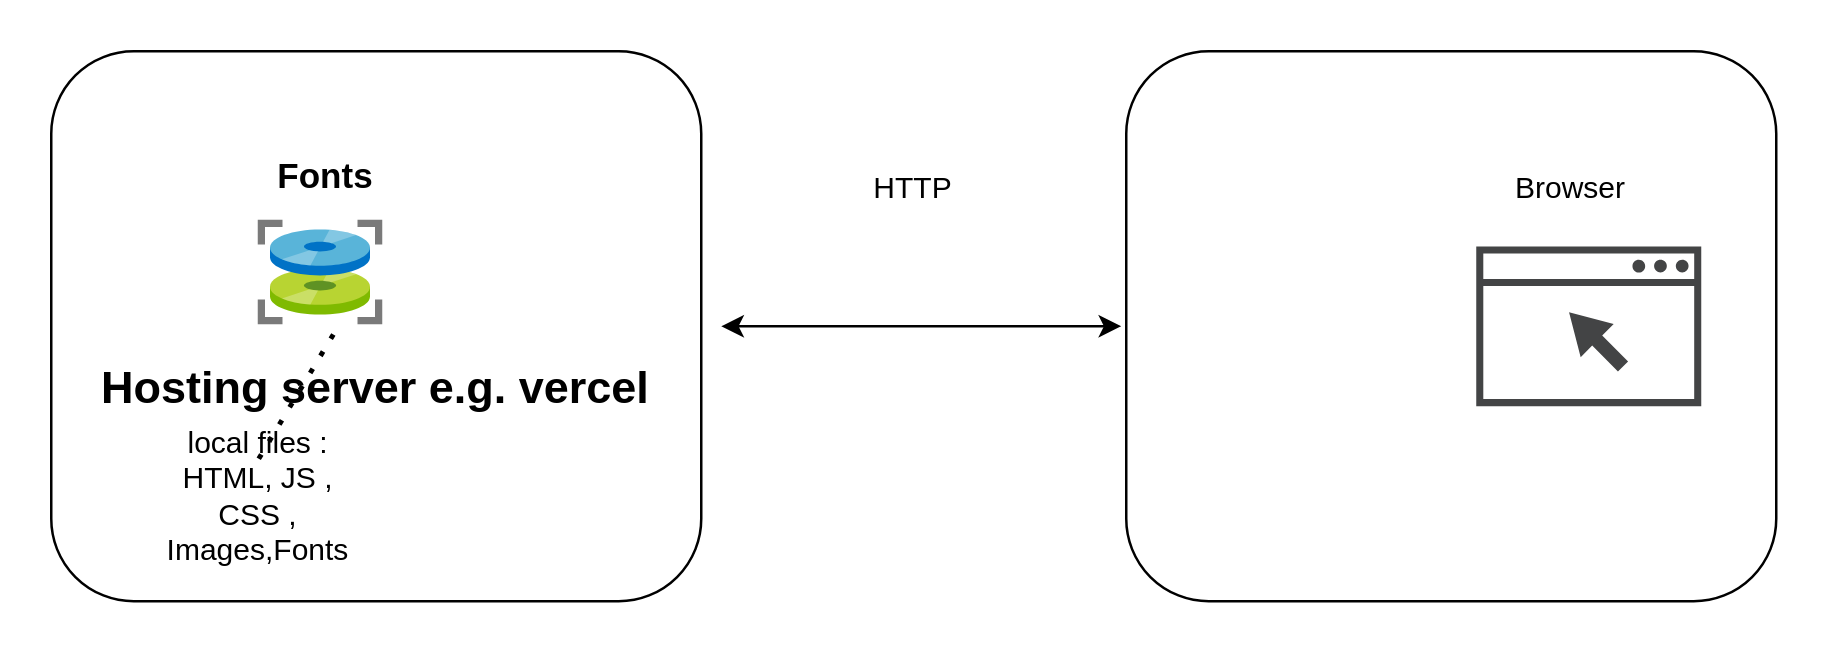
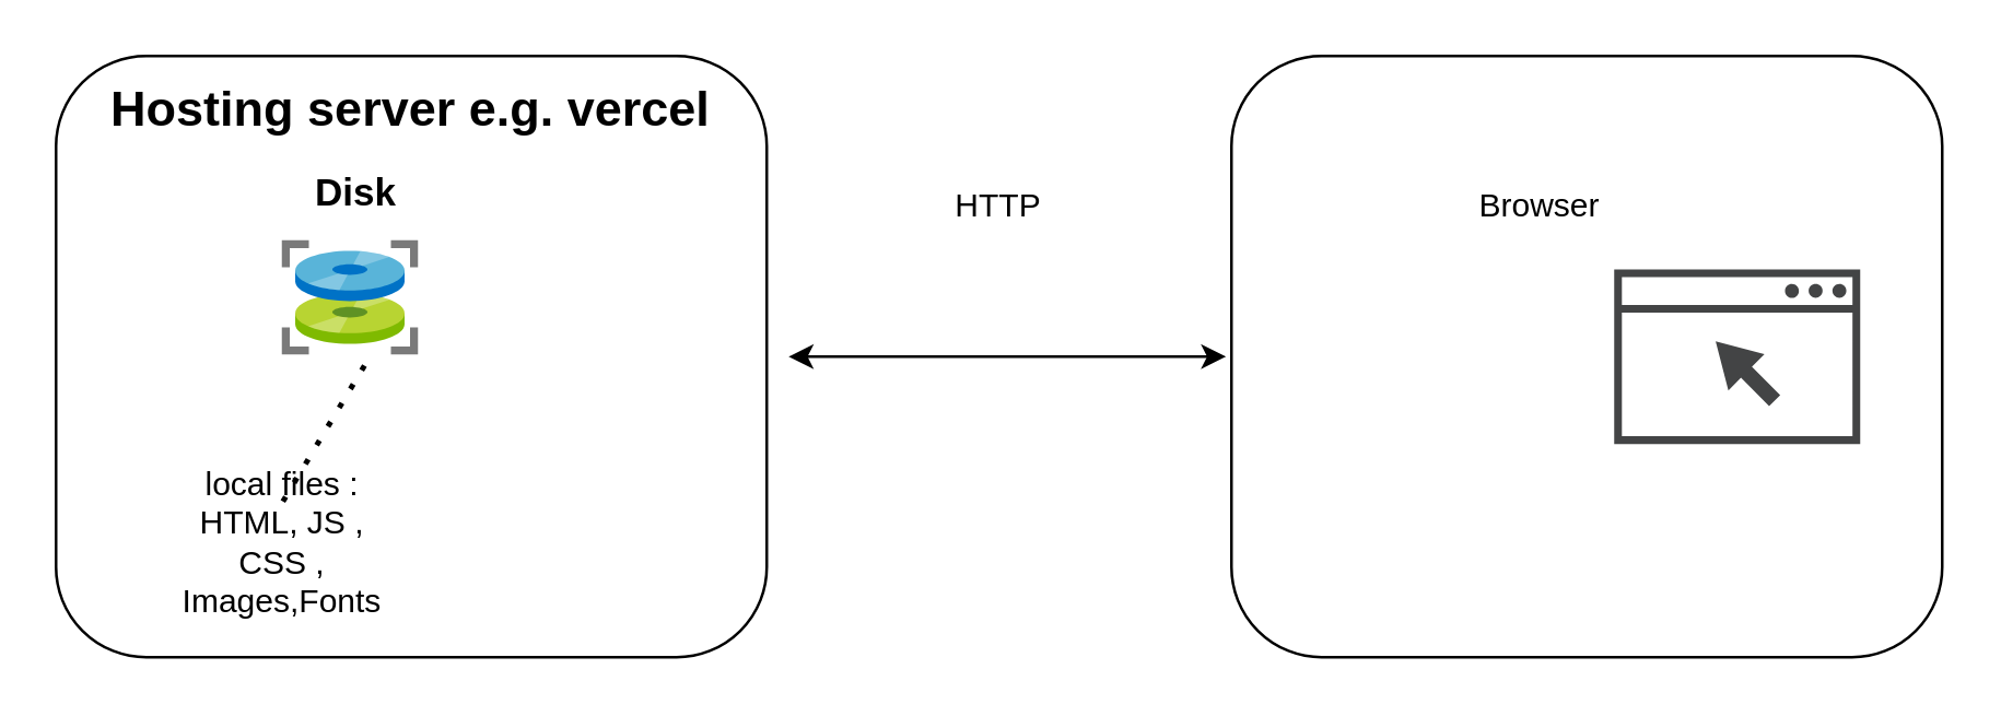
  <mxCell id="0" />
  <mxCell id="1" parent="0" />
  <mxCell id="2" value="" style="group" vertex="1" connectable="0" parent="1"><mxGeometry x="20" y="20" width="260" height="220" as="geometry" /></mxCell>
  <mxCell id="3" value="" style="rounded=1;whiteSpace=wrap;html=1;" vertex="1" parent="2"><mxGeometry width="260" height="220" as="geometry" /></mxCell>
- <mxCell id="4" value="&lt;b&gt;&lt;font style=&quot;font-size: 18px&quot;&gt;Hosting server e.g. vercel&lt;/font&gt;&lt;/b&gt;" style="text;html=1;strokeColor=none;fillColor=none;align=center;verticalAlign=middle;whiteSpace=wrap;rounded=0;" vertex="1" parent="2"><mxGeometry x="15" y="125" width="230" height="20" as="geometry" /></mxCell>
+ <mxCell id="4" value="&lt;b&gt;&lt;font style=&quot;font-size: 18px&quot;&gt;Hosting server e.g. vercel&lt;/font&gt;&lt;/b&gt;" style="text;html=1;strokeColor=none;fillColor=none;align=center;verticalAlign=middle;whiteSpace=wrap;rounded=0;" vertex="1" parent="2"><mxGeometry x="15" y="10" width="230" height="20" as="geometry" /></mxCell>
  <mxCell id="5" value="" style="aspect=fixed;html=1;points=[];align=center;image;fontSize=12;image=img/lib/mscae/MD_snapshot.svg;" vertex="1" parent="2"><mxGeometry x="83" y="67.8" width="50" height="42" as="geometry" /></mxCell>
- <mxCell id="6" value="&lt;b&gt;&lt;font style=&quot;font-size: 14px&quot;&gt;Fonts&lt;/font&gt;&lt;/b&gt;" style="text;html=1;strokeColor=none;fillColor=none;align=center;verticalAlign=middle;whiteSpace=wrap;rounded=0;" vertex="1" parent="2"><mxGeometry x="75" y="34.8" width="70" height="30" as="geometry" /></mxCell>
+ <mxCell id="6" value="&lt;b&gt;&lt;font style=&quot;font-size: 14px&quot;&gt;Disk&lt;/font&gt;&lt;/b&gt;" style="text;html=1;strokeColor=none;fillColor=none;align=center;verticalAlign=middle;whiteSpace=wrap;rounded=0;" vertex="1" parent="2"><mxGeometry x="75" y="34.8" width="70" height="30" as="geometry" /></mxCell>
  <mxCell id="7" value="" style="endArrow=none;dashed=1;html=1;dashPattern=1 3;strokeWidth=2;" edge="1" parent="2"><mxGeometry width="50" height="50" relative="1" as="geometry"><mxPoint x="83" y="163.0" as="sourcePoint" /><mxPoint x="113" y="113.0" as="targetPoint" /></mxGeometry></mxCell>
  <mxCell id="8" value="local files : HTML, JS , CSS , Images,Fonts" style="text;html=1;strokeColor=none;fillColor=none;align=center;verticalAlign=middle;whiteSpace=wrap;rounded=0;" vertex="1" parent="2"><mxGeometry x="43" y="153" width="80" height="50" as="geometry" /></mxCell>
  <mxCell id="9" value="" style="group" vertex="1" connectable="0" parent="1"><mxGeometry x="450" y="20" width="260" height="220" as="geometry" /></mxCell>
  <mxCell id="10" value="" style="rounded=1;whiteSpace=wrap;html=1;" vertex="1" parent="9"><mxGeometry width="260" height="220" as="geometry" /></mxCell>
  <mxCell id="11" value="" style="pointerEvents=1;shadow=0;dashed=0;html=1;strokeColor=none;fillColor=#434445;aspect=fixed;labelPosition=center;verticalLabelPosition=bottom;verticalAlign=top;align=center;outlineConnect=0;shape=mxgraph.vvd.web_browser;" vertex="1" parent="9"><mxGeometry x="140" y="78.05" width="90" height="63.9" as="geometry" /></mxCell>
- <mxCell id="12" value="Browser" style="text;html=1;strokeColor=none;fillColor=none;align=center;verticalAlign=middle;whiteSpace=wrap;rounded=0;" vertex="1" parent="9"><mxGeometry x="157.5" y="44.8" width="40" height="20" as="geometry" /></mxCell>
+ <mxCell id="12" value="Browser" style="text;html=1;strokeColor=none;fillColor=none;align=center;verticalAlign=middle;whiteSpace=wrap;rounded=0;" vertex="1" parent="9"><mxGeometry x="92.5" y="44.8" width="40" height="20" as="geometry" /></mxCell>
  <mxCell id="13" value="" style="endArrow=classic;startArrow=classic;html=1;" edge="1" parent="1"><mxGeometry width="50" height="50" relative="1" as="geometry"><mxPoint x="288" y="130" as="sourcePoint" /><mxPoint x="448" y="130" as="targetPoint" /></mxGeometry></mxCell>
  <mxCell id="14" value="HTTP" style="text;html=1;strokeColor=none;fillColor=none;align=center;verticalAlign=middle;whiteSpace=wrap;rounded=0;" vertex="1" parent="1"><mxGeometry x="345" y="65" width="40" height="20" as="geometry" /></mxCell>
